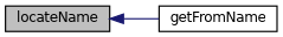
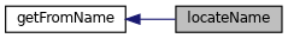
  digraph {
    rankdir=LR
    node [color=black fontname=Helvetica fontsize=10 shape=record style=filled]
    n1 [fillcolor=grey75 fontcolor=black height=0.2 label=locateName width=0.4]
    n2 [fillcolor=white height=0.2 label=getFromName width=0.4]
-   n1 -> n2 [color=midnightblue dir=back fontname=Helvetica fontsize=10 labelfontname=Helvetica labelfontsize=10 style=solid]
+   n2 -> n1 [color=midnightblue dir=back fontname=Helvetica fontsize=10 labelfontname=Helvetica labelfontsize=10 style=solid]
  }
